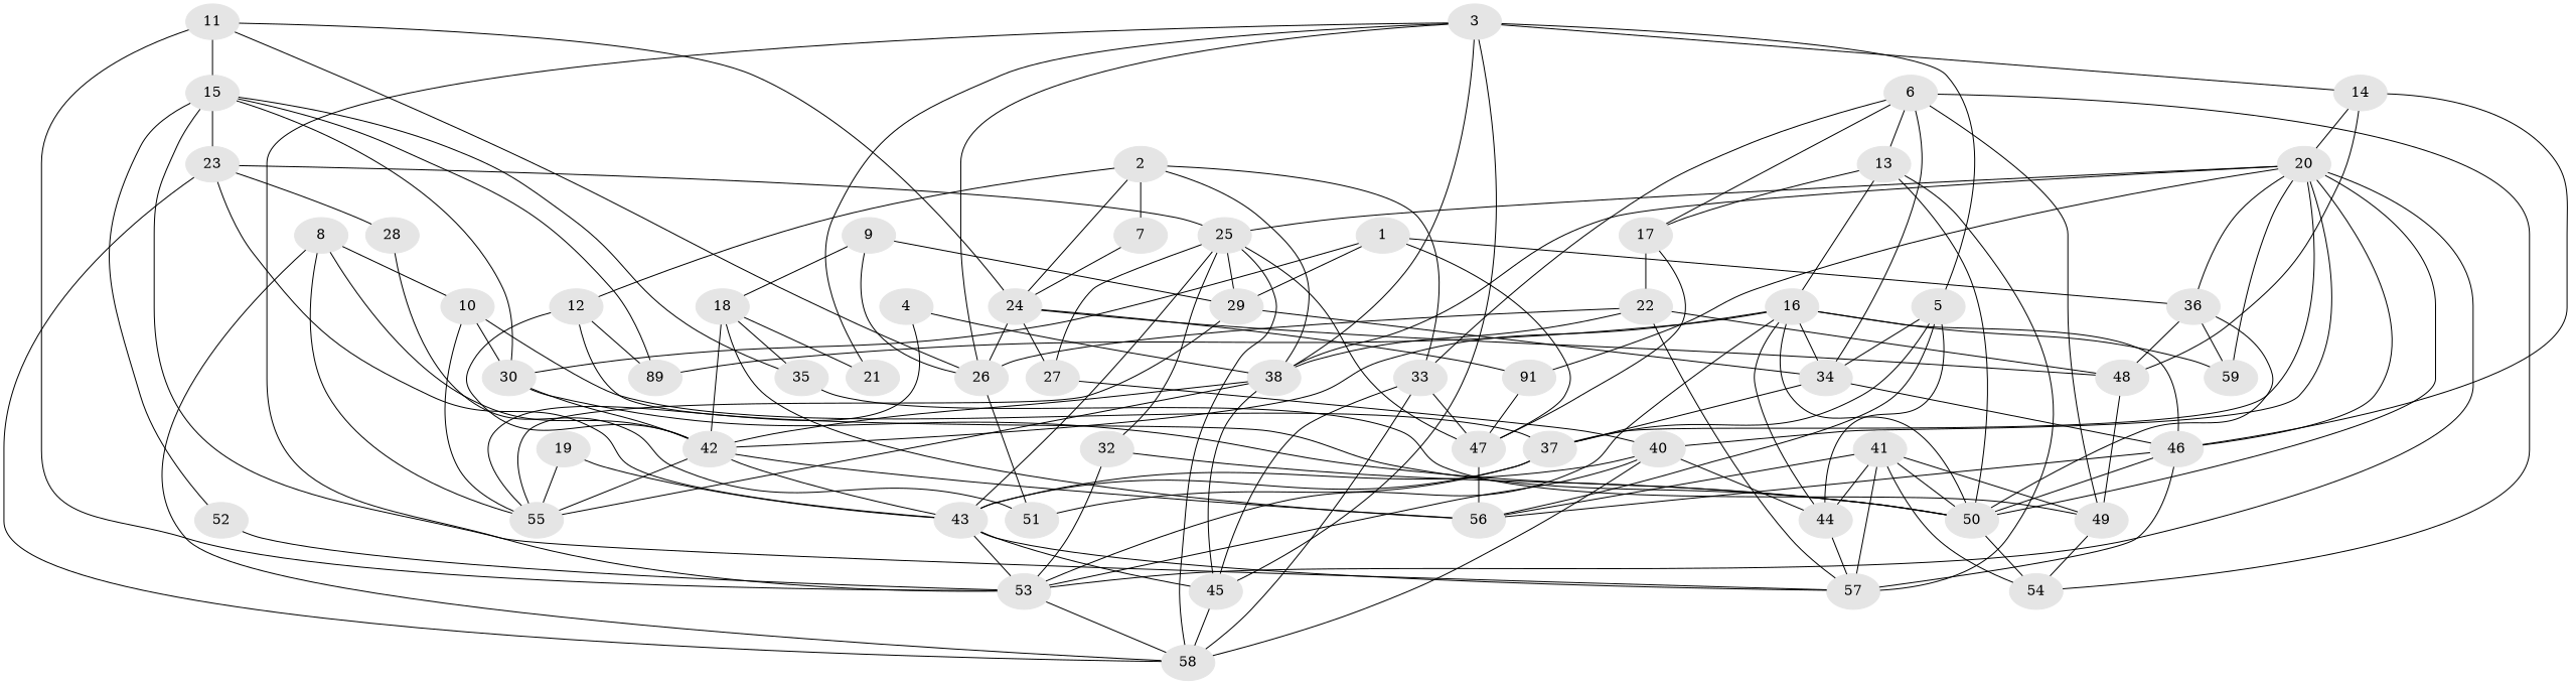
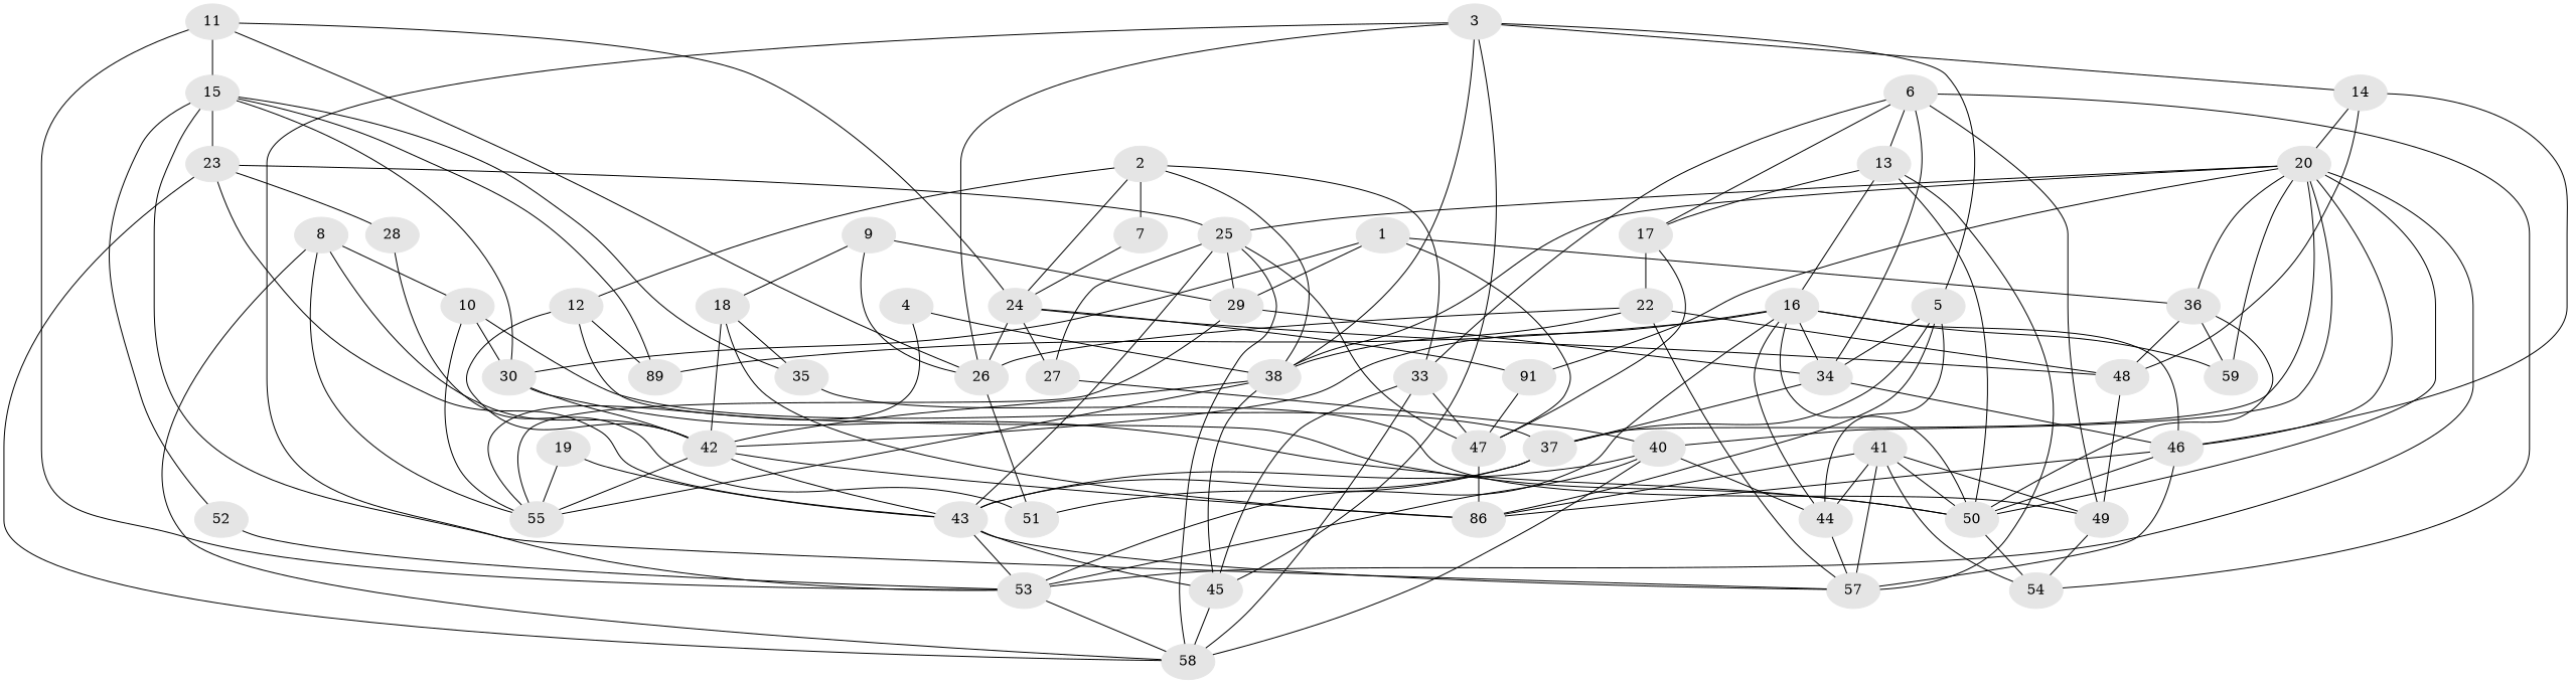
  graph {
    node [color=gray90 style=filled]
    edge [weight=1.0]
    1
    29
    30
    36
    47
    55
    34
    42
    50
    48
    59
-   56
+   56 [label=86]
    2
    7
    12
    24
    33
    38
    n19 [label=89]
    26
    n21 [label=91]
    27
    45
    58
    3
    5
    14
-   21
    53
    37
    44
    20
    46
    51
    4
    43
    57
    6
    13
    17
    49
    54
    16
    22
    8
    10
    9
    18
    35
    11
    15
    23
    52
    25
    40
    28
    19
-   32
    41
    1 -- 29
    1 -- 30
    1 -- 36
    1 -- 47
    29 -- 55
    29 -- 34
    30 -- 42
    30 -- 50
    36 -- 50
    36 -- 48
    36 -- 59
    47 -- 56 [weight=2.0]
    34 -- 37
    34 -- 46
    42 -- 55 [weight=2.0]
    42 -- 56
    42 -- 43 [weight=2.0]
    50 -- 54
    48 -- 49
    2 -- 7 [weight=2.0]
    2 -- 12
    2 -- 24
    2 -- 33
    2 -- 38 [weight=2.0]
    7 -- 24
    12 -- 42
    12 -- 50
    12 -- n19
    24 -- 48
    24 -- 26
    24 -- n21
    24 -- 27 [weight=2.0]
    33 -- 47
    33 -- 45
    33 -- 58
    38 -- 55
    38 -- 42
    38 -- 45
    26 -- 51
    n21 -- 47 [weight=2.0]
    27 -- 40
    45 -- 58 [weight=2.0]
    3 -- 38
    3 -- 26
    3 -- 45
    3 -- 5
    3 -- 14
-   3 -- 21
    3 -- 53
    5 -- 34
    5 -- 56
    5 -- 37
    5 -- 44
    14 -- 48
    14 -- 20
    14 -- 46
    53 -- 58
    37 -- 51 [weight=2.0]
    37 -- 43
    44 -- 57
    20 -- 36
    20 -- 50
    20 -- 59
    20 -- 38
    20 -- n21
    20 -- 53 [weight=2.0]
    20 -- 37
    20 -- 46
    20 -- 25
    20 -- 40
    46 -- 50
    46 -- 56 [weight=2.0]
    46 -- 57
    4 -- 55
    4 -- 38
    43 -- 45
    43 -- 53
    43 -- 57
    6 -- 34
    6 -- 33
    6 -- 13
    6 -- 17
    6 -- 49
    6 -- 54
    13 -- 50
    13 -- 57 [weight=2.0]
    13 -- 17
    13 -- 16
    17 -- 47
    17 -- 22
    49 -- 54
    16 -- 34
    16 -- 42
    16 -- 50
    16 -- 59
    16 -- n19
    16 -- 53
    16 -- 44
    16 -- 46
    22 -- 48
    22 -- 38
    22 -- 26 [weight=2.0]
    22 -- 57
    8 -- 55
    8 -- 42
    8 -- 58
    8 -- 10
    10 -- 30
    10 -- 55
    10 -- 37
    9 -- 29
    9 -- 26
    9 -- 18 [weight=2.0]
    18 -- 42
    18 -- 56 [weight=2.0]
-   18 -- 21
    18 -- 35
    35 -- 49
    11 -- 24
    11 -- 26
    11 -- 53 [weight=2.0]
    11 -- 15
    15 -- 30
    15 -- n19
    15 -- 57
    15 -- 35
    15 -- 23
    15 -- 52
    23 -- 58
    23 -- 43
    23 -- 25
    23 -- 28
    52 -- 53 [weight=2.0]
    25 -- 29
    25 -- 47
    25 -- 27
    25 -- 58
    25 -- 43
-   25 -- 32
    40 -- 58
    40 -- 53
    40 -- 44
    40 -- 43
    28 -- 51
    19 -- 55
    19 -- 43
-   32 -- 50
-   32 -- 53
    41 -- 50
    41 -- 56
    41 -- 44
    41 -- 57
    41 -- 49
    41 -- 54
  }
